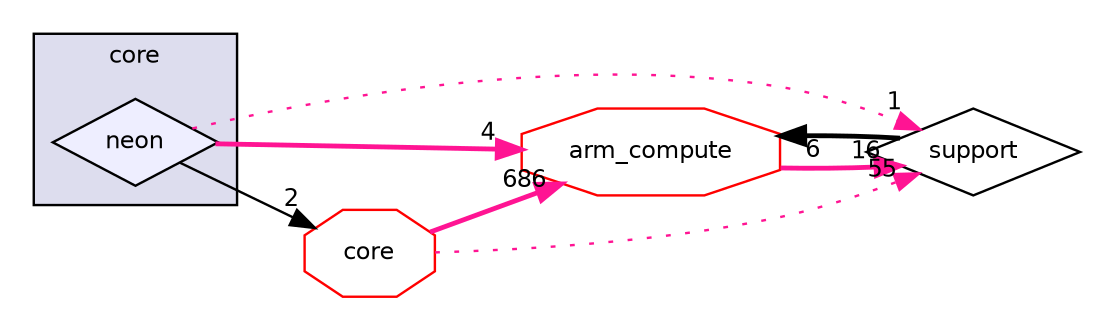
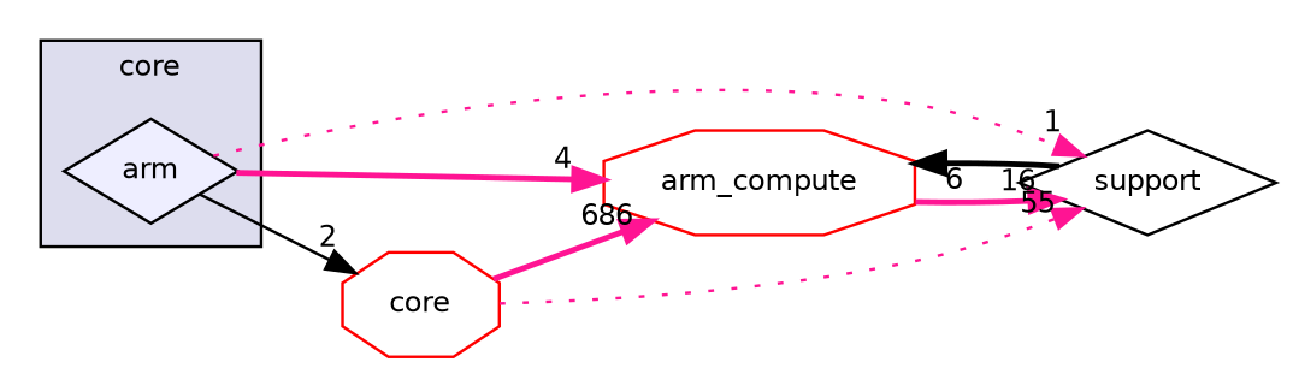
  digraph {
    compound=true
    rankdir=LR
    node [fillcolor=white fontname=Helvetica fontsize=10 shape=diamond style=filled]
    edge [color=deeppink labeldistance=1.5 labelfontname=Helvetica labelfontsize=10 style=bold]
-   n1 [fillcolor="#eeeeff" label=neon pencolor=black]
+   n1 [fillcolor="#eeeeff" label=arm pencolor=black]
    n2 [color=red label=arm_compute shape=octagon]
    n3 [label=support fillcolor="" style=""]
    n4 [color=red label=core shape=octagon]
    subgraph cluster_1 {
      bgcolor="#ddddee"
      fontname=Helvetica
      fontsize=10
      label=core
      pencolor=black
      n1
    }
    n1 -> n2 [headlabel=4]
    n1 -> n3 [headlabel=1 style=dotted]
    n1 -> n4 [color=black headlabel=2 style=solid]
    n2 -> n3 [headlabel=16]
    n3 -> n2 [color=black headlabel=6]
    n4 -> n2 [headlabel=686]
    n4 -> n3 [headlabel=55 style=dotted]
  }
